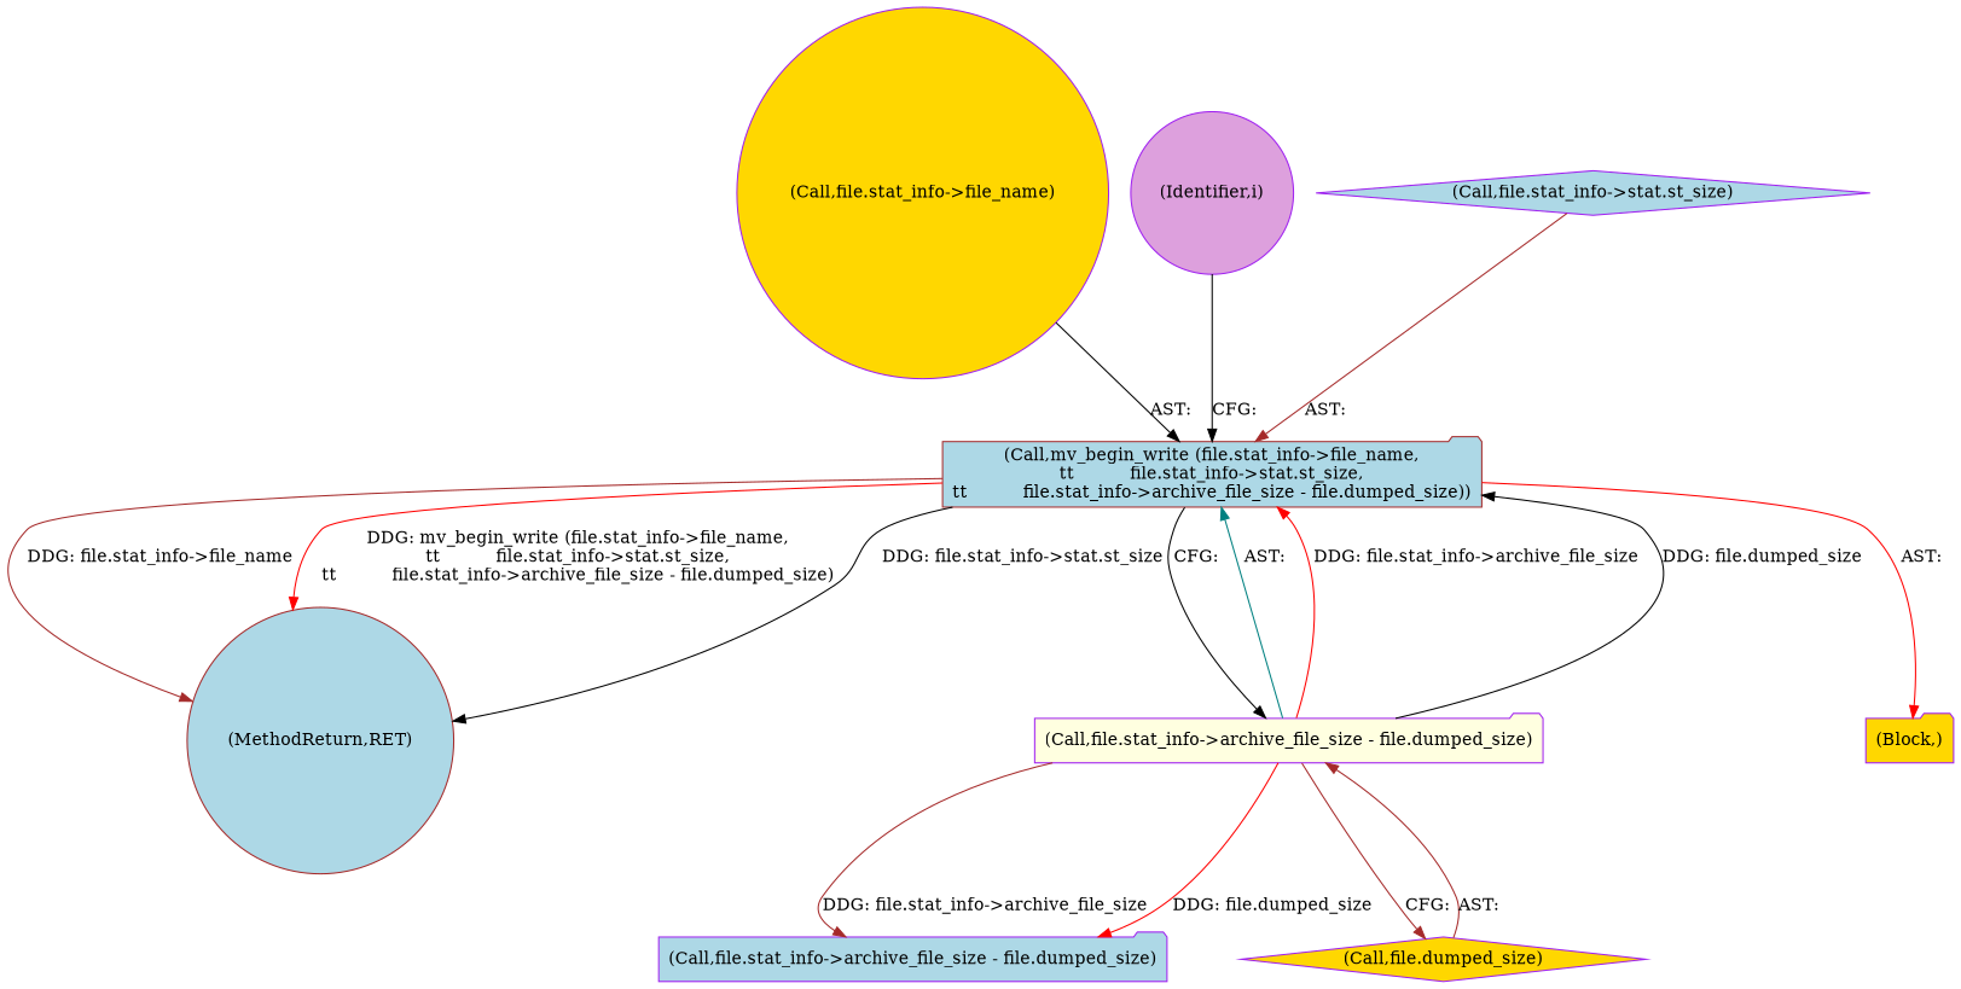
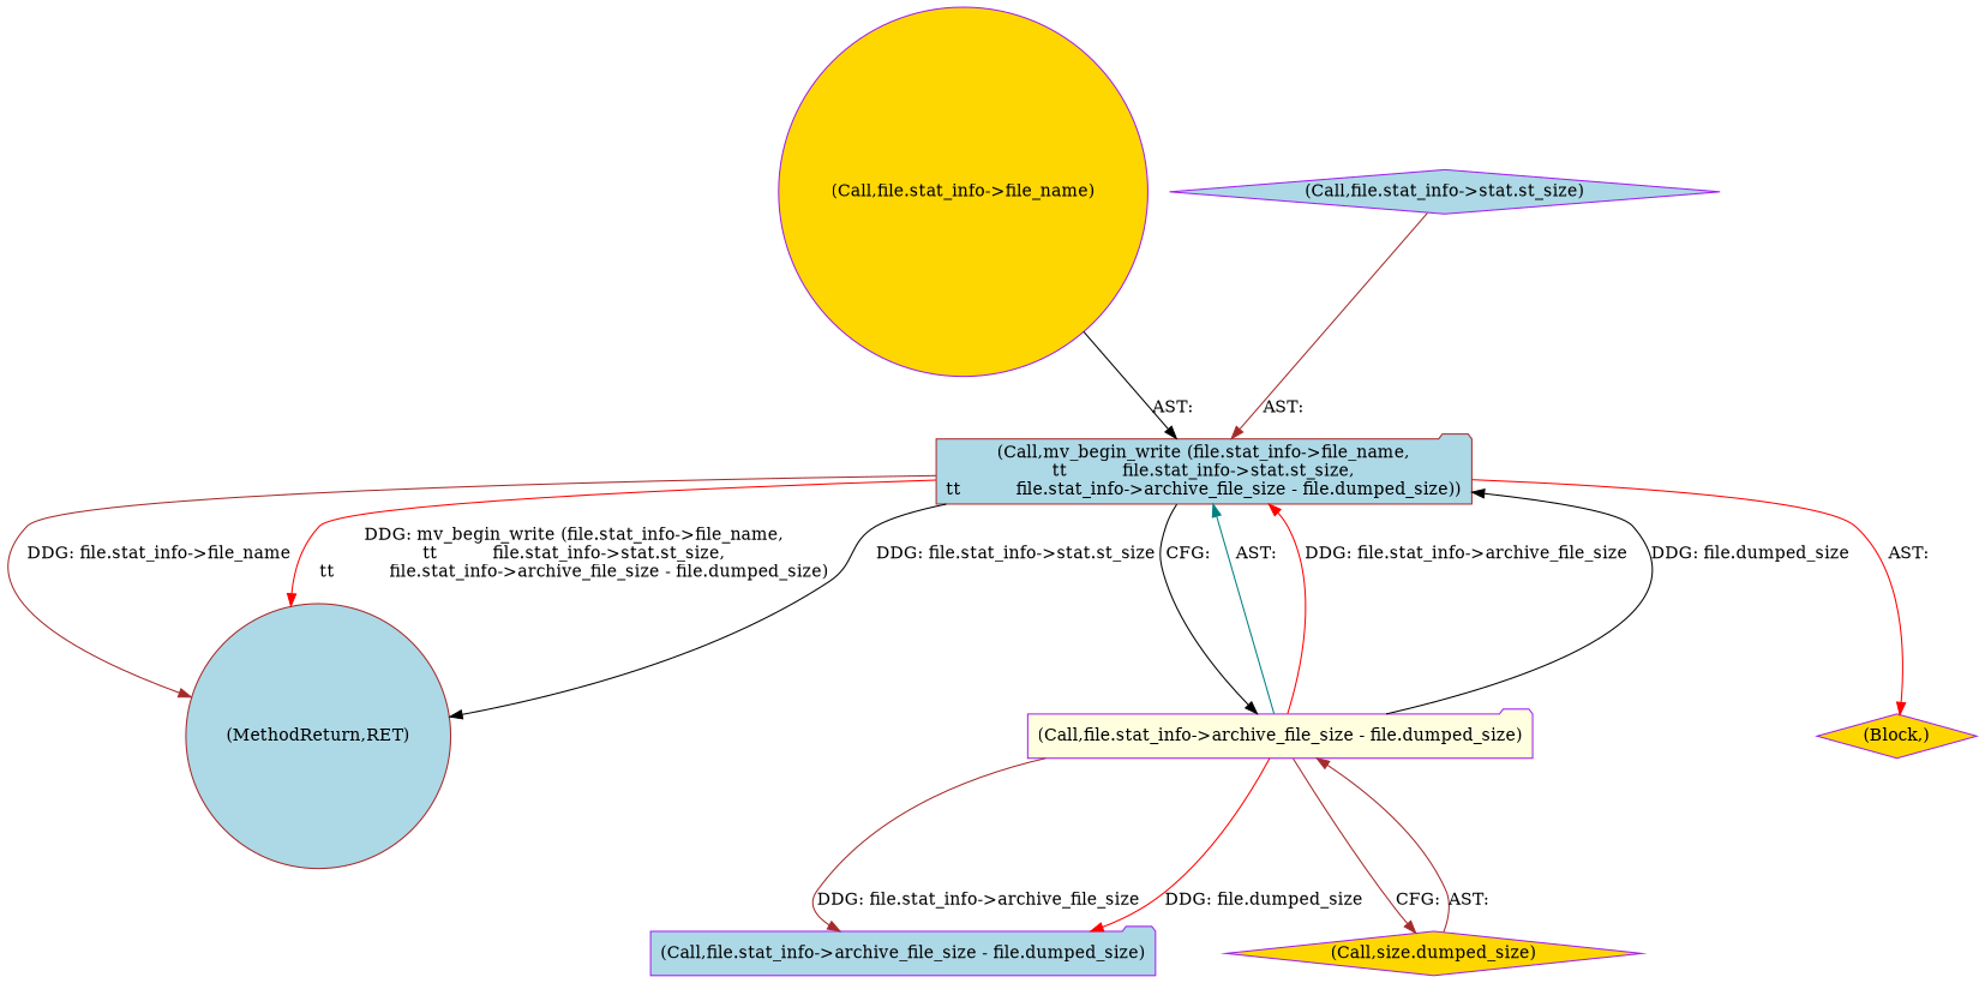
  digraph {
    node [color=purple fillcolor=lightblue shape=folder style=filled]
    edge [color=black]
    n1 [color=brown label="(Call,mv_begin_write (file.stat_info->file_name,\n\t\t          file.stat_info->stat.st_size,\n\t\t          file.stat_info->archive_file_size - file.dumped_size))"]
    n2 [fillcolor=lightyellow label="(Call,file.stat_info->archive_file_size - file.dumped_size)"]
    n3 [color=brown label="(MethodReturn,RET)" shape=circle]
-   n4 [fillcolor=gold label="(Block,)"]
+   n4 [fillcolor=gold label="(Block,)" shape=diamond]
    n5 [label="(Call,file.stat_info->archive_file_size - file.dumped_size)"]
-   n6 [fillcolor=gold label="(Call,file.dumped_size)" shape=diamond]
+   n6 [fillcolor=gold label="(Call,size.dumped_size)" shape=diamond]
    n7 [fillcolor=gold label="(Call,file.stat_info->file_name)" shape=circle]
-   n8 [fillcolor=plum label="(Identifier,i)" shape=circle]
    n9 [label="(Call,file.stat_info->stat.st_size)" shape=diamond]
    n1 -> n2 [label="CFG: "]
    n1 -> n3 [color=brown label="DDG: file.stat_info->file_name"]
    n1 -> n3 [color=red label="DDG: mv_begin_write (file.stat_info->file_name,\n\t\t          file.stat_info->stat.st_size,\n\t\t          file.stat_info->archive_file_size - file.dumped_size)"]
    n1 -> n3 [label="DDG: file.stat_info->stat.st_size"]
    n1 -> n4 [color=red label="AST: "]
    n2 -> n1 [color=teal label="AST: "]
    n2 -> n1 [color=red label="DDG: file.stat_info->archive_file_size"]
    n2 -> n1 [label="DDG: file.dumped_size"]
    n2 -> n5 [color=brown label="DDG: file.stat_info->archive_file_size"]
    n2 -> n5 [color=red label="DDG: file.dumped_size"]
    n2 -> n6 [color=brown label="CFG: "]
    n6 -> n2 [color=brown label="AST: "]
    n7 -> n1 [label="AST: "]
-   n8 -> n1 [label="CFG: "]
    n9 -> n1 [color=brown label="AST: "]
  }
